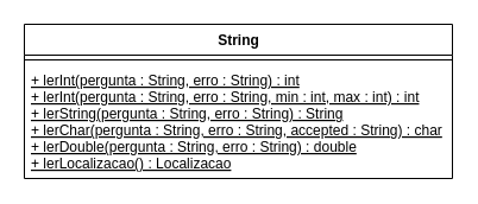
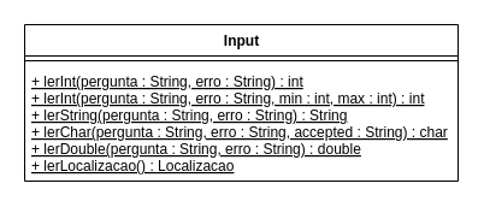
  <mxCell id="0" />
  <mxCell id="1" parent="0" />
- <mxCell id="2" value="String" style="swimlane;fontStyle=1;align=center;verticalAlign=top;childLayout=stackLayout;horizontal=1;startSize=26;horizontalStack=0;resizeParent=1;resizeParentMax=0;resizeLast=0;collapsible=1;marginBottom=0;fontFamily=Helvetica;html=1;" vertex="1" parent="1"><mxGeometry x="20" y="20" width="360" height="130" as="geometry" /></mxCell>
+ <mxCell id="2" value="Input" style="swimlane;fontStyle=1;align=center;verticalAlign=top;childLayout=stackLayout;horizontal=1;startSize=26;horizontalStack=0;resizeParent=1;resizeParentMax=0;resizeLast=0;collapsible=1;marginBottom=0;fontFamily=Helvetica;html=1;" vertex="1" parent="1"><mxGeometry x="20" y="20" width="360" height="130" as="geometry" /></mxCell>
  <mxCell id="3" value="" style="line;strokeWidth=1;fillColor=none;align=left;verticalAlign=middle;spacingTop=-1;spacingLeft=3;spacingRight=3;rotatable=0;labelPosition=right;points=[];portConstraint=eastwest;" vertex="1" parent="2"><mxGeometry y="26" width="360" height="8" as="geometry" /></mxCell>
  <mxCell id="4" value="+ lerInt(pergunta : String, erro : String) : int&#10;+ lerInt(pergunta : String, erro : String, min : int, max : int) : int&#10;+ lerString(pergunta : String, erro : String) : String&#10;+ lerChar(pergunta : String, erro : String, accepted : String) : char&#10;+ lerDouble(pergunta : String, erro : String) : double&#10;+ lerLocalizacao() : Localizacao" style="text;strokeColor=none;fillColor=none;align=left;verticalAlign=top;spacingLeft=4;spacingRight=4;overflow=hidden;rotatable=0;points=[[0,0.5],[1,0.5]];portConstraint=eastwest;fontStyle=4" vertex="1" parent="2"><mxGeometry y="34" width="360" height="96" as="geometry" /></mxCell>
